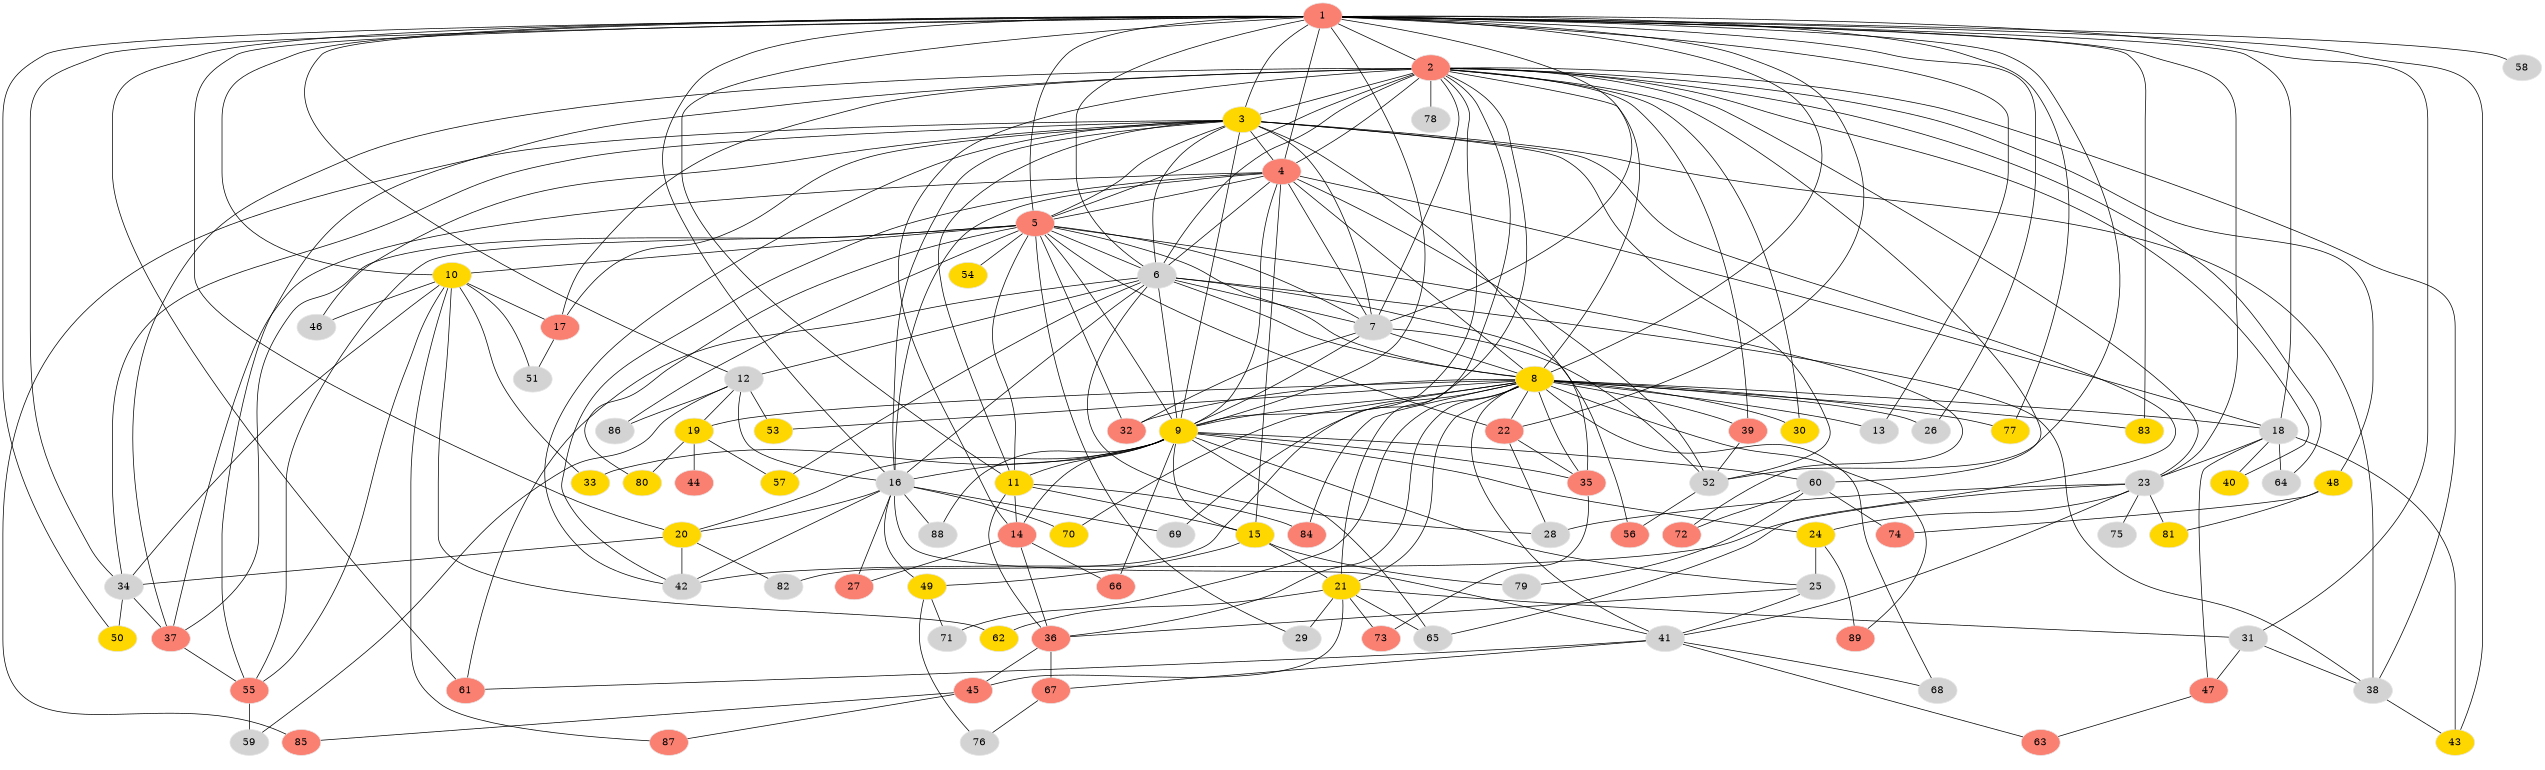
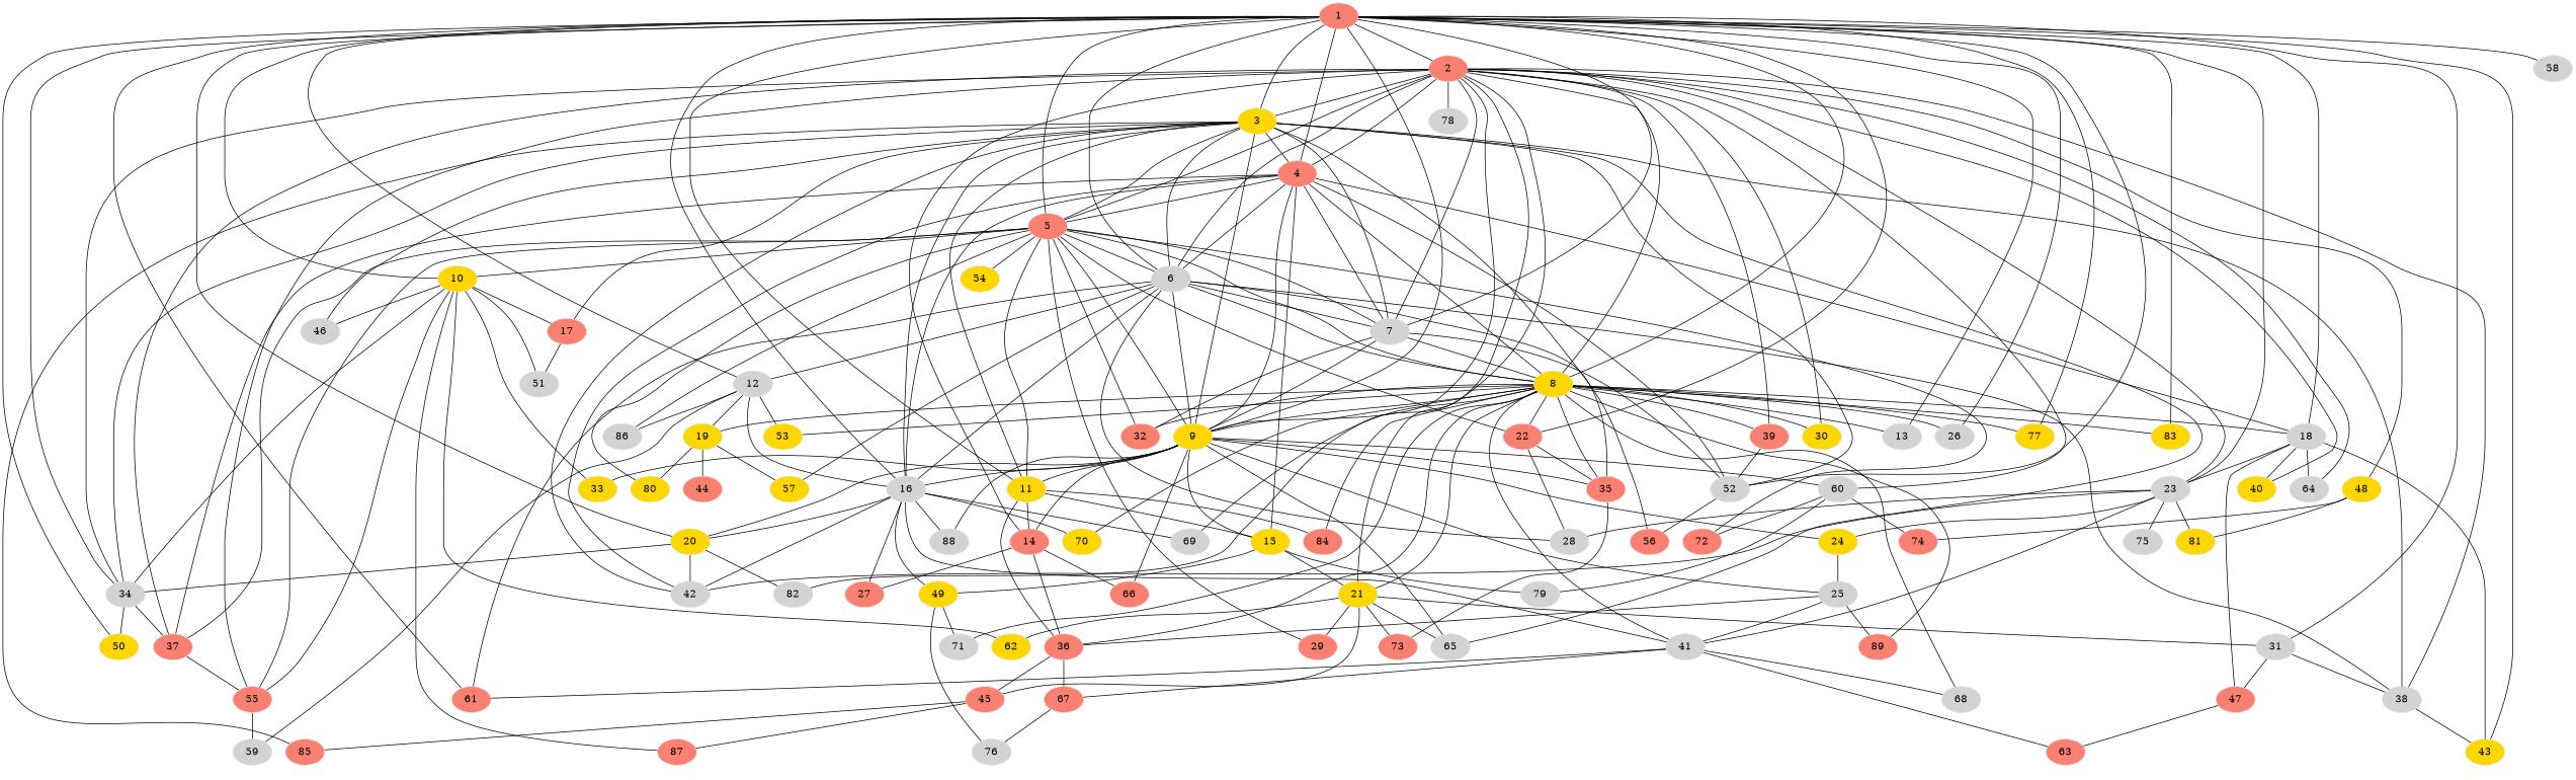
  graph {
    node [color=gray90 fillcolor=lightgrey style=filled]
    edge [weight=1.0]
    1 [fillcolor=salmon]
    2 [fillcolor=salmon]
    3 [fillcolor=gold]
    4 [fillcolor=salmon]
    5 [fillcolor=salmon]
    6
    7
    8 [fillcolor=gold]
    9 [fillcolor=gold]
    10 [fillcolor=gold]
    11 [fillcolor=gold]
    12
    13
    16
    18
    20 [fillcolor=gold]
    22 [fillcolor=salmon]
    23
    26
    31
    34
    43 [fillcolor=gold]
    50 [fillcolor=gold]
    52
    58
    61 [fillcolor=salmon]
    77 [fillcolor=gold]
    83 [fillcolor=gold]
    14 [fillcolor=salmon]
    21 [fillcolor=gold]
    30 [fillcolor=gold]
    37 [fillcolor=salmon]
    38
    39 [fillcolor=salmon]
    40 [fillcolor=gold]
    48 [fillcolor=gold]
    55 [fillcolor=salmon]
    60
    64
    78
    82
    17 [fillcolor=salmon]
    42
    46
    56 [fillcolor=salmon]
    65
    85 [fillcolor=salmon]
    15 [fillcolor=gold]
-   29
+   29 [fillcolor=salmon]
    32 [fillcolor=salmon]
    54 [fillcolor=gold]
    72 [fillcolor=salmon]
    80 [fillcolor=gold]
    86
    28
    35 [fillcolor=salmon]
    57 [fillcolor=gold]
    19 [fillcolor=gold]
    36 [fillcolor=salmon]
    41
    53 [fillcolor=gold]
    68
    69
    70 [fillcolor=gold]
    71
    84 [fillcolor=salmon]
    89 [fillcolor=salmon]
    24 [fillcolor=gold]
    25
    33 [fillcolor=gold]
    66 [fillcolor=salmon]
    88
    51
    62 [fillcolor=gold]
    87 [fillcolor=salmon]
    59
    27 [fillcolor=salmon]
    49 [fillcolor=gold]
    47 [fillcolor=salmon]
    75
    81 [fillcolor=gold]
    45 [fillcolor=salmon]
    73 [fillcolor=salmon]
    74 [fillcolor=salmon]
    79
    44 [fillcolor=salmon]
    67 [fillcolor=salmon]
    63 [fillcolor=salmon]
    76
    1 -- 2 [weight=3.0]
    1 -- 3 [weight=4.0]
    1 -- 4 [weight=3.0]
    1 -- 5 [weight=3.0]
    1 -- 6 [weight=3.0]
    1 -- 7 [weight=3.0]
    1 -- 8 [weight=2.0]
    1 -- 9 [weight=2.0]
    1 -- 10
    1 -- 11
    1 -- 12
    1 -- 13
    1 -- 16
    1 -- 18
    1 -- 20 [weight=2.0]
    1 -- 22
    1 -- 23
    1 -- 26
    1 -- 31
    1 -- 34
    1 -- 43
    1 -- 50
    1 -- 52
    1 -- 58 [weight=2.0]
    1 -- 61
    1 -- 77
    1 -- 83
    2 -- 3
    2 -- 4
    2 -- 5
    2 -- 6
    2 -- 7
    2 -- 8
    2 -- 9
    2 -- 23
-   2 -- 17
+   2 -- 34
    2 -- 14 [weight=2.0]
    2 -- 21
    2 -- 30
    2 -- 37
    2 -- 38
    2 -- 39
    2 -- 40
    2 -- 48
    2 -- 55
    2 -- 60
    2 -- 64
    2 -- 78
    2 -- 82
    3 -- 4
    3 -- 5
    3 -- 6
    3 -- 7 [weight=7.0]
    3 -- 9
    3 -- 11
    3 -- 16
    3 -- 34
    3 -- 52
    3 -- 38
    3 -- 17
    3 -- 42
    3 -- 46
    3 -- 56
    3 -- 65
    3 -- 85 [weight=2.0]
    4 -- 5
    4 -- 6
    4 -- 7
    4 -- 8
    4 -- 9
    4 -- 16 [weight=7.0]
    4 -- 18
    4 -- 52
    4 -- 37
    4 -- 42
    4 -- 15
    5 -- 6
    5 -- 7
    5 -- 8
    5 -- 9
    5 -- 10
    5 -- 11
    5 -- 22
    5 -- 37
    5 -- 55
    5 -- 29
    5 -- 32
    5 -- 54
    5 -- 72
    5 -- 80
    5 -- 86
    6 -- 7
    6 -- 8
    6 -- 9
    6 -- 12
    6 -- 16 [weight=2.0]
    6 -- 61
    6 -- 38
    6 -- 28
    6 -- 35
    6 -- 57
    7 -- 8 [weight=2.0]
    7 -- 9
    7 -- 52
    7 -- 32
    8 -- 9 [weight=2.0]
    8 -- 13
    8 -- 18
    8 -- 22
    8 -- 26
    8 -- 77
    8 -- 83
    8 -- 21
    8 -- 30
    8 -- 39
    8 -- 32 [weight=2.0]
    8 -- 35
    8 -- 19
    8 -- 36
    8 -- 41
    8 -- 53
    8 -- 68
    8 -- 69
    8 -- 70
    8 -- 71
    8 -- 84
    8 -- 89
    9 -- 11
    9 -- 16
    9 -- 20
    9 -- 14
    9 -- 60
    9 -- 65
    9 -- 15
    9 -- 35
    9 -- 24
    9 -- 25
    9 -- 33
    9 -- 66
    9 -- 88
    10 -- 34
    10 -- 55
    10 -- 17
    10 -- 46
    10 -- 33
    10 -- 51
    10 -- 62
    10 -- 87
    11 -- 14
    11 -- 15
    11 -- 36 [weight=2.0]
    11 -- 84
    12 -- 16
    12 -- 86
    12 -- 19
    12 -- 53
    12 -- 59
    16 -- 20
    16 -- 42
    16 -- 41
    16 -- 69
    16 -- 70
    16 -- 88
    16 -- 27
    16 -- 49
    18 -- 23
    18 -- 43
    18 -- 40
    18 -- 64
    18 -- 47
    20 -- 34
    20 -- 82
    20 -- 42
    22 -- 28
    22 -- 35
    23 -- 42
    23 -- 28
    23 -- 41
    23 -- 24
    23 -- 75
    23 -- 81
    31 -- 38
    31 -- 47
    34 -- 50
    34 -- 37 [weight=2.0]
    52 -- 56
    14 -- 36
    14 -- 66
    14 -- 27
    21 -- 31
    21 -- 65
    21 -- 29
    21 -- 62
    21 -- 45
    21 -- 73
    37 -- 55
    38 -- 43
    39 -- 52
    48 -- 81
    48 -- 74
    55 -- 59
    60 -- 72
    60 -- 74
    60 -- 79
    17 -- 51
    15 -- 21
    15 -- 49
    15 -- 79
    35 -- 73
    19 -- 80
    19 -- 57
    19 -- 44
    36 -- 45
    36 -- 67
    41 -- 61
    41 -- 68
    41 -- 67
    41 -- 63
    24 -- 25
    25 -- 36
    25 -- 41
-   24 -- 89
+   25 -- 89
    49 -- 71
    49 -- 76
    47 -- 63
    45 -- 85
    45 -- 87
    67 -- 76
  }
